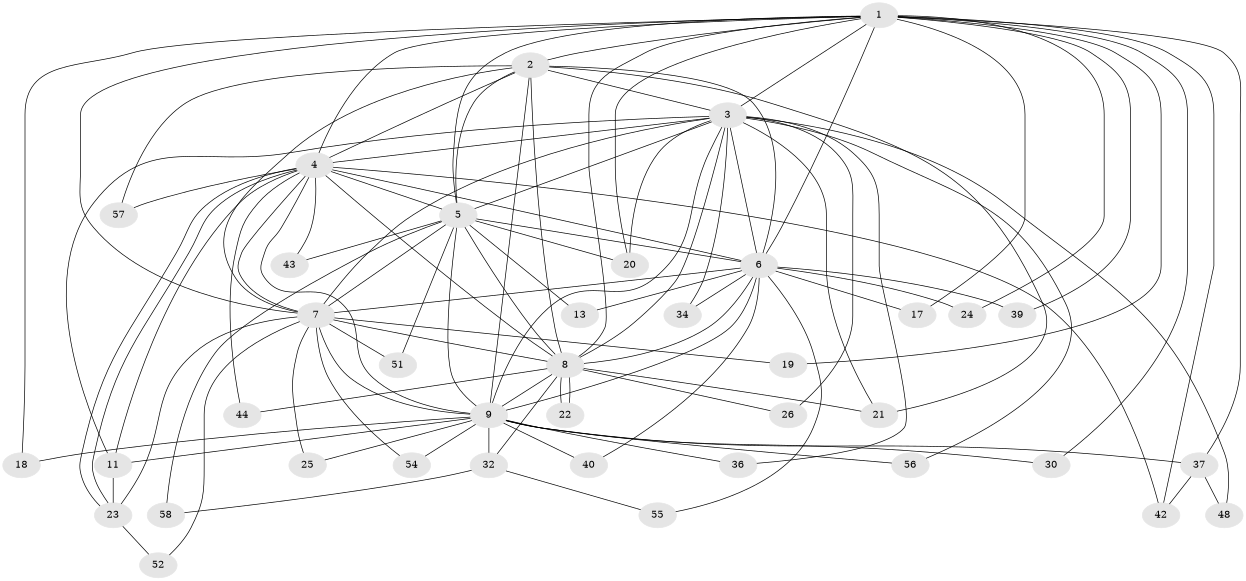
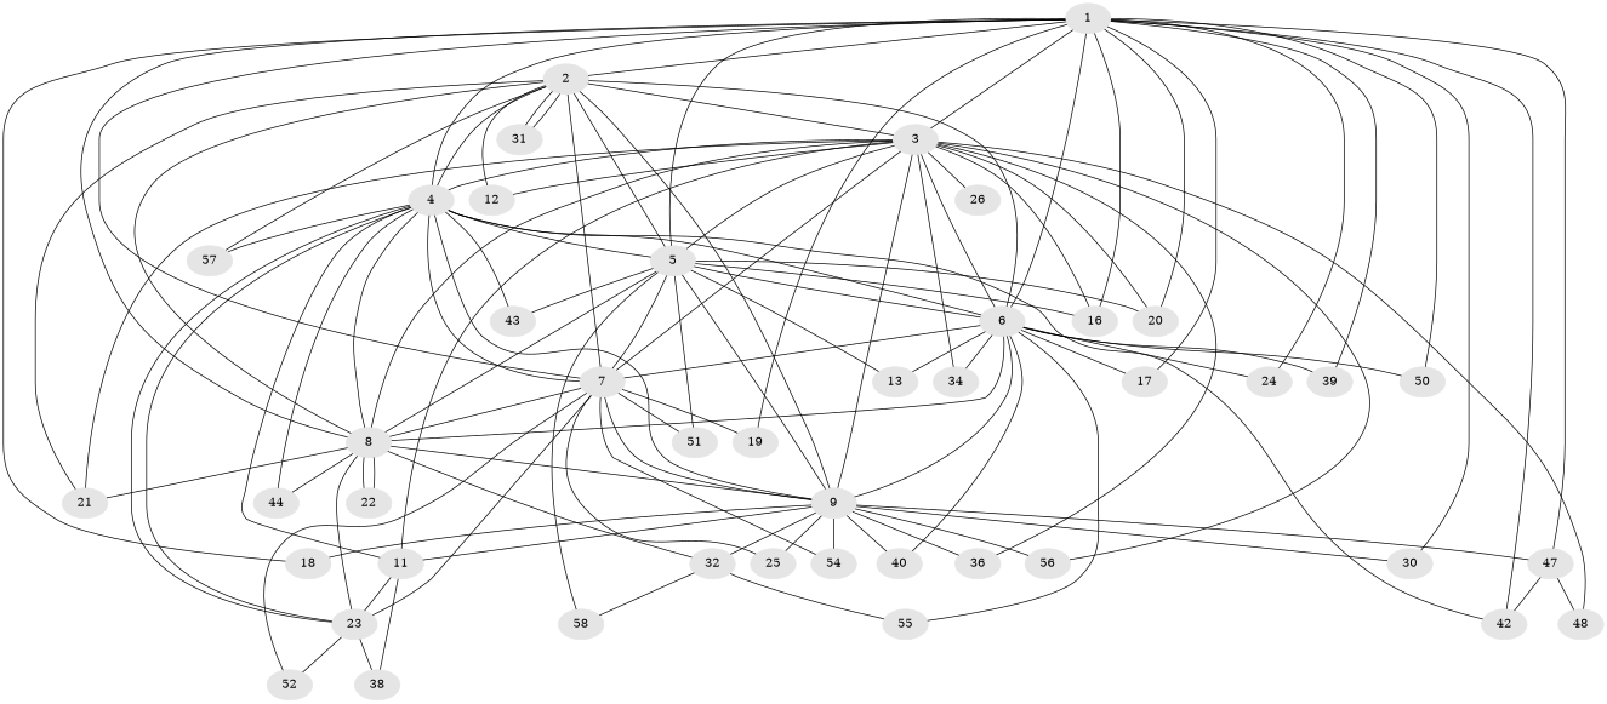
  graph {
    node [color=gray90 style=filled]
    1 [super="+15"]
    2 [super="+46"]
    3 [super="+33"]
    4
    5 [super="+41"]
    6 [super="+10"]
    7 [super="+29"]
    8 [super="+45"]
+   16
    17
    18
    19
    20 [super="+27"]
    24
    30
-   37
+   37 [label=47]
    39
    n18 [label=42 super="+53"]
+   50
    9 [super="+14"]
+   12
    21 [super="+49"]
+   31
    57
    11 [super="+35"]
    26
    34
    36
    48
    56
    23 [super="+28"]
    43
    44
    13
    51
    58
    40
    55
    25
    52
    54
    22
    32 [super="+42"]
+   38
    1 -- 2
    1 -- 3 [weight=2]
    1 -- 4
    1 -- 5
    1 -- 6 [weight=2]
    1 -- 7
    1 -- 8
+   1 -- 16
    1 -- 17
    1 -- 18
    1 -- 19
    1 -- 20
    1 -- 24
    1 -- 30
    1 -- 37
    1 -- 39
    1 -- n18
+   1 -- 50
    2 -- 3
    2 -- 4
    2 -- 5
    2 -- 6 [weight=3]
    2 -- 7
    2 -- 8
    2 -- 9
+   2 -- 12
    2 -- 21
+   2 -- 31
+   2 -- 31
    2 -- 57
    3 -- 4
    3 -- 5
    3 -- 6 [weight=3]
    3 -- 7
    3 -- 8
+   3 -- 16
    3 -- 20
    3 -- 9 [weight=2]
+   3 -- 12
    3 -- 21
    3 -- 11
    3 -- 26
    3 -- 34
    3 -- 36
    3 -- 48
    3 -- 56
    4 -- 5
    4 -- 6 [weight=2]
    4 -- 7
    4 -- 8
    4 -- n18
    4 -- 9
    4 -- 57
    4 -- 11
    4 -- 23
    4 -- 23
    4 -- 43
    4 -- 44
    5 -- 6 [weight=2]
    5 -- 7
    5 -- 8
+   5 -- 16
    5 -- 20
    5 -- 9
    5 -- 43
    5 -- 13
    5 -- 51
    5 -- 58
    6 -- 7 [weight=2]
    6 -- 8 [weight=2]
    6 -- 17
    6 -- 24
    6 -- 39
+   6 -- 50
    6 -- 9 [weight=2]
    6 -- 34
    6 -- 13
    6 -- 40
    6 -- 55
    7 -- 8
    7 -- 19
    7 -- 9
    7 -- 23
    7 -- 51
    7 -- 25
    7 -- 52
    7 -- 54
    8 -- 9
    8 -- 21
-   8 -- 26
+   8 -- 23
    8 -- 44
    8 -- 22
    8 -- 22
    8 -- 32
    37 -- n18
    37 -- 48
    9 -- 18
    9 -- 30
    9 -- 37
    9 -- 11
    9 -- 36
    9 -- 56
    9 -- 40
    9 -- 25
    9 -- 54
    9 -- 32 [weight=2]
    11 -- 23
+   11 -- 38
    23 -- 52
+   23 -- 38
    32 -- 58
    32 -- 55
  }
